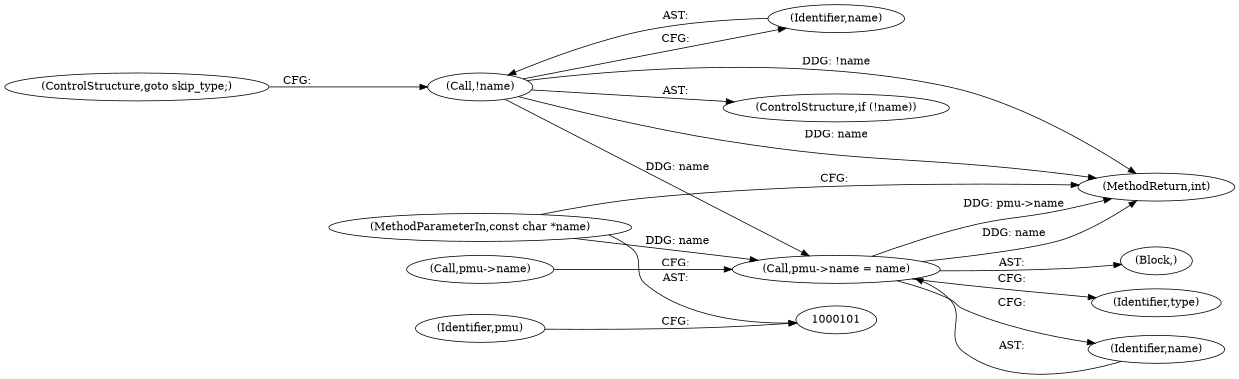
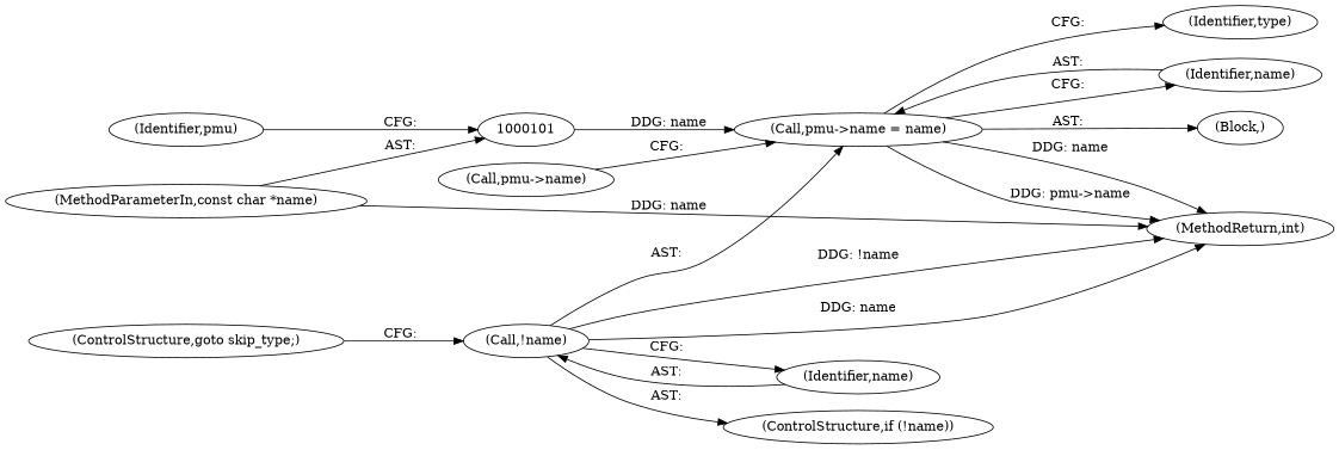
  digraph {
    rankdir=LR
    n1 [label="(Call,!name)"]
    n2 [label="(Call,pmu->name = name)"]
    n3 [label="(Identifier,name)"]
    n4 [label="(MethodReturn,int)"]
    n5 [label="(ControlStructure,if (!name))"]
    n6 [label="(Identifier,name)"]
    n7 [label="(Block,)"]
    n8 [label="(Identifier,type)"]
    n9 [label="(MethodParameterIn,const char *name)"]
    1000101
    n11 [label="(Call,pmu->name)"]
    n12 [label="(Identifier,pmu)"]
    n13 [label="(ControlStructure,goto skip_type;)"]
-   n1 -> n2 [label="DDG: name"]
+   n1 -> n2 [label="AST: "]
    n1 -> n3 [label="CFG: "]
    n1 -> n4 [label="DDG: !name"]
    n1 -> n4 [label="DDG: name"]
    n1 -> n5 [label="AST: "]
    n2 -> n4 [label="DDG: name"]
    n2 -> n4 [label="DDG: pmu->name"]
    n2 -> n6 [label="CFG: "]
    n2 -> n7 [label="AST: "]
    n2 -> n8 [label="CFG: "]
    n3 -> n1 [label="AST: "]
    n6 -> n2 [label="AST: "]
-   n9 -> n2 [label="DDG: name"]
-   n9 -> n4 [label="CFG: "]
+   1000101 -> n2 [label="DDG: name"]
+   n9 -> n4 [label="DDG: name"]
    n9 -> 1000101 [label="AST: "]
    n11 -> n2 [label="CFG: "]
    n12 -> 1000101 [label="CFG: "]
    n13 -> n1 [label="CFG: "]
  }
